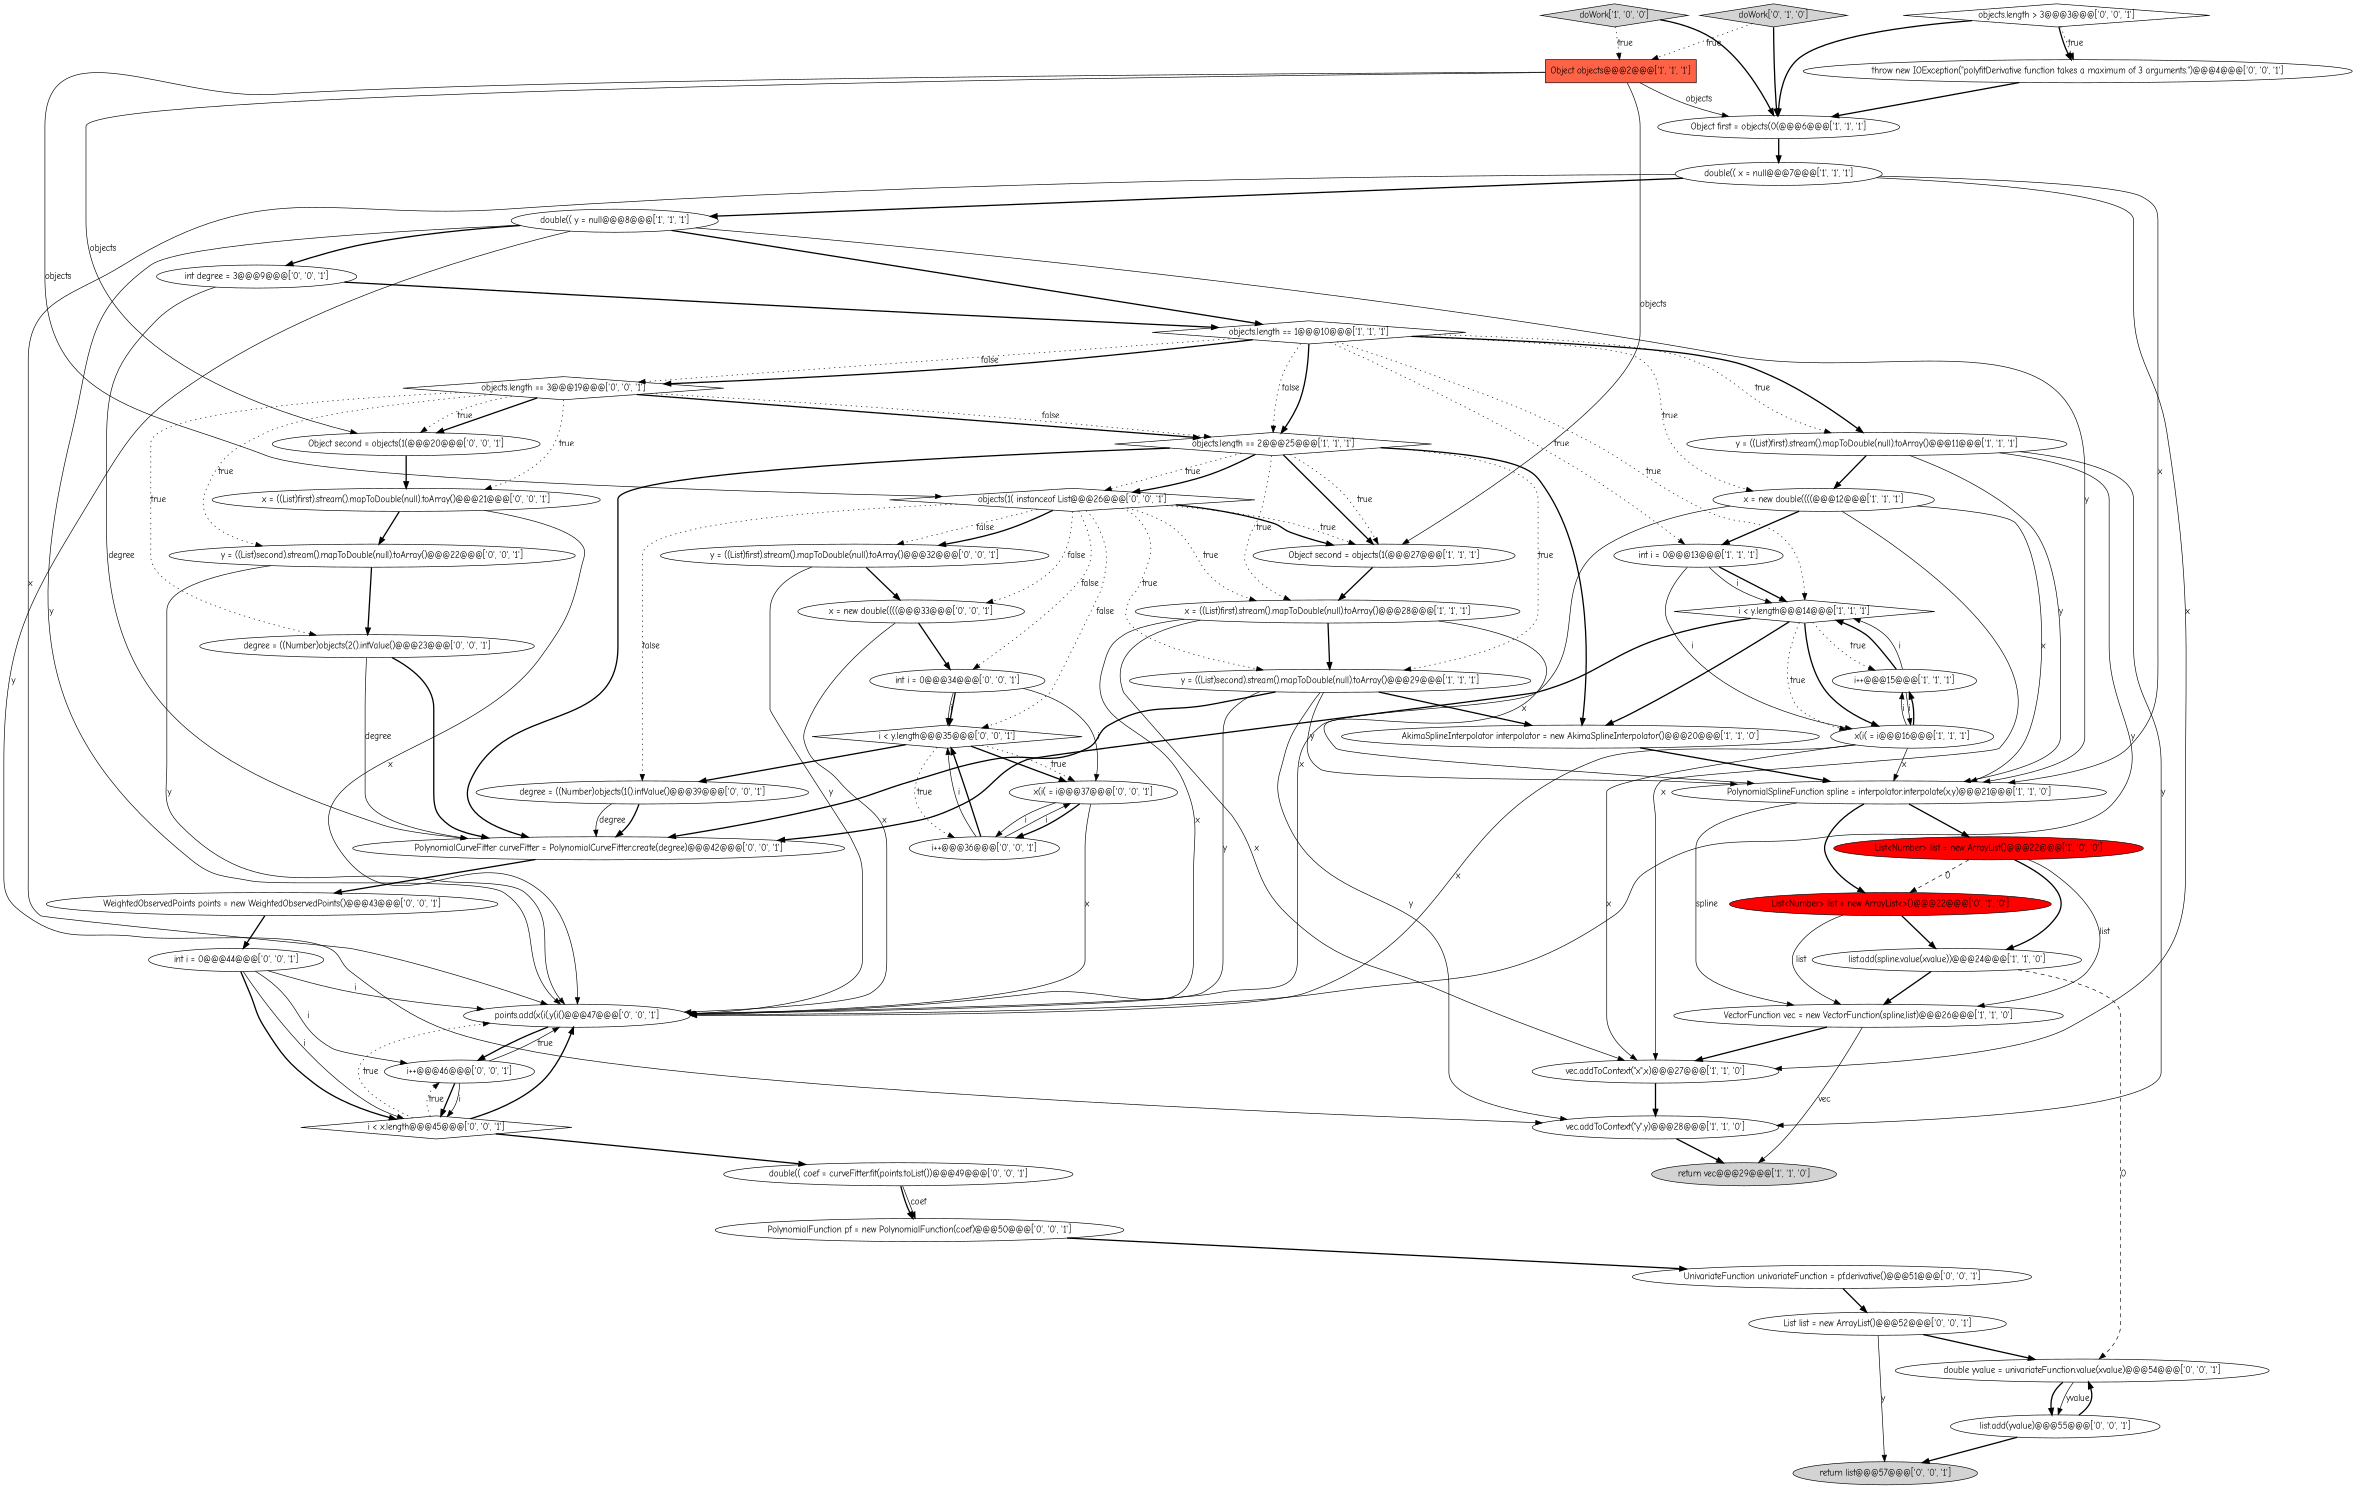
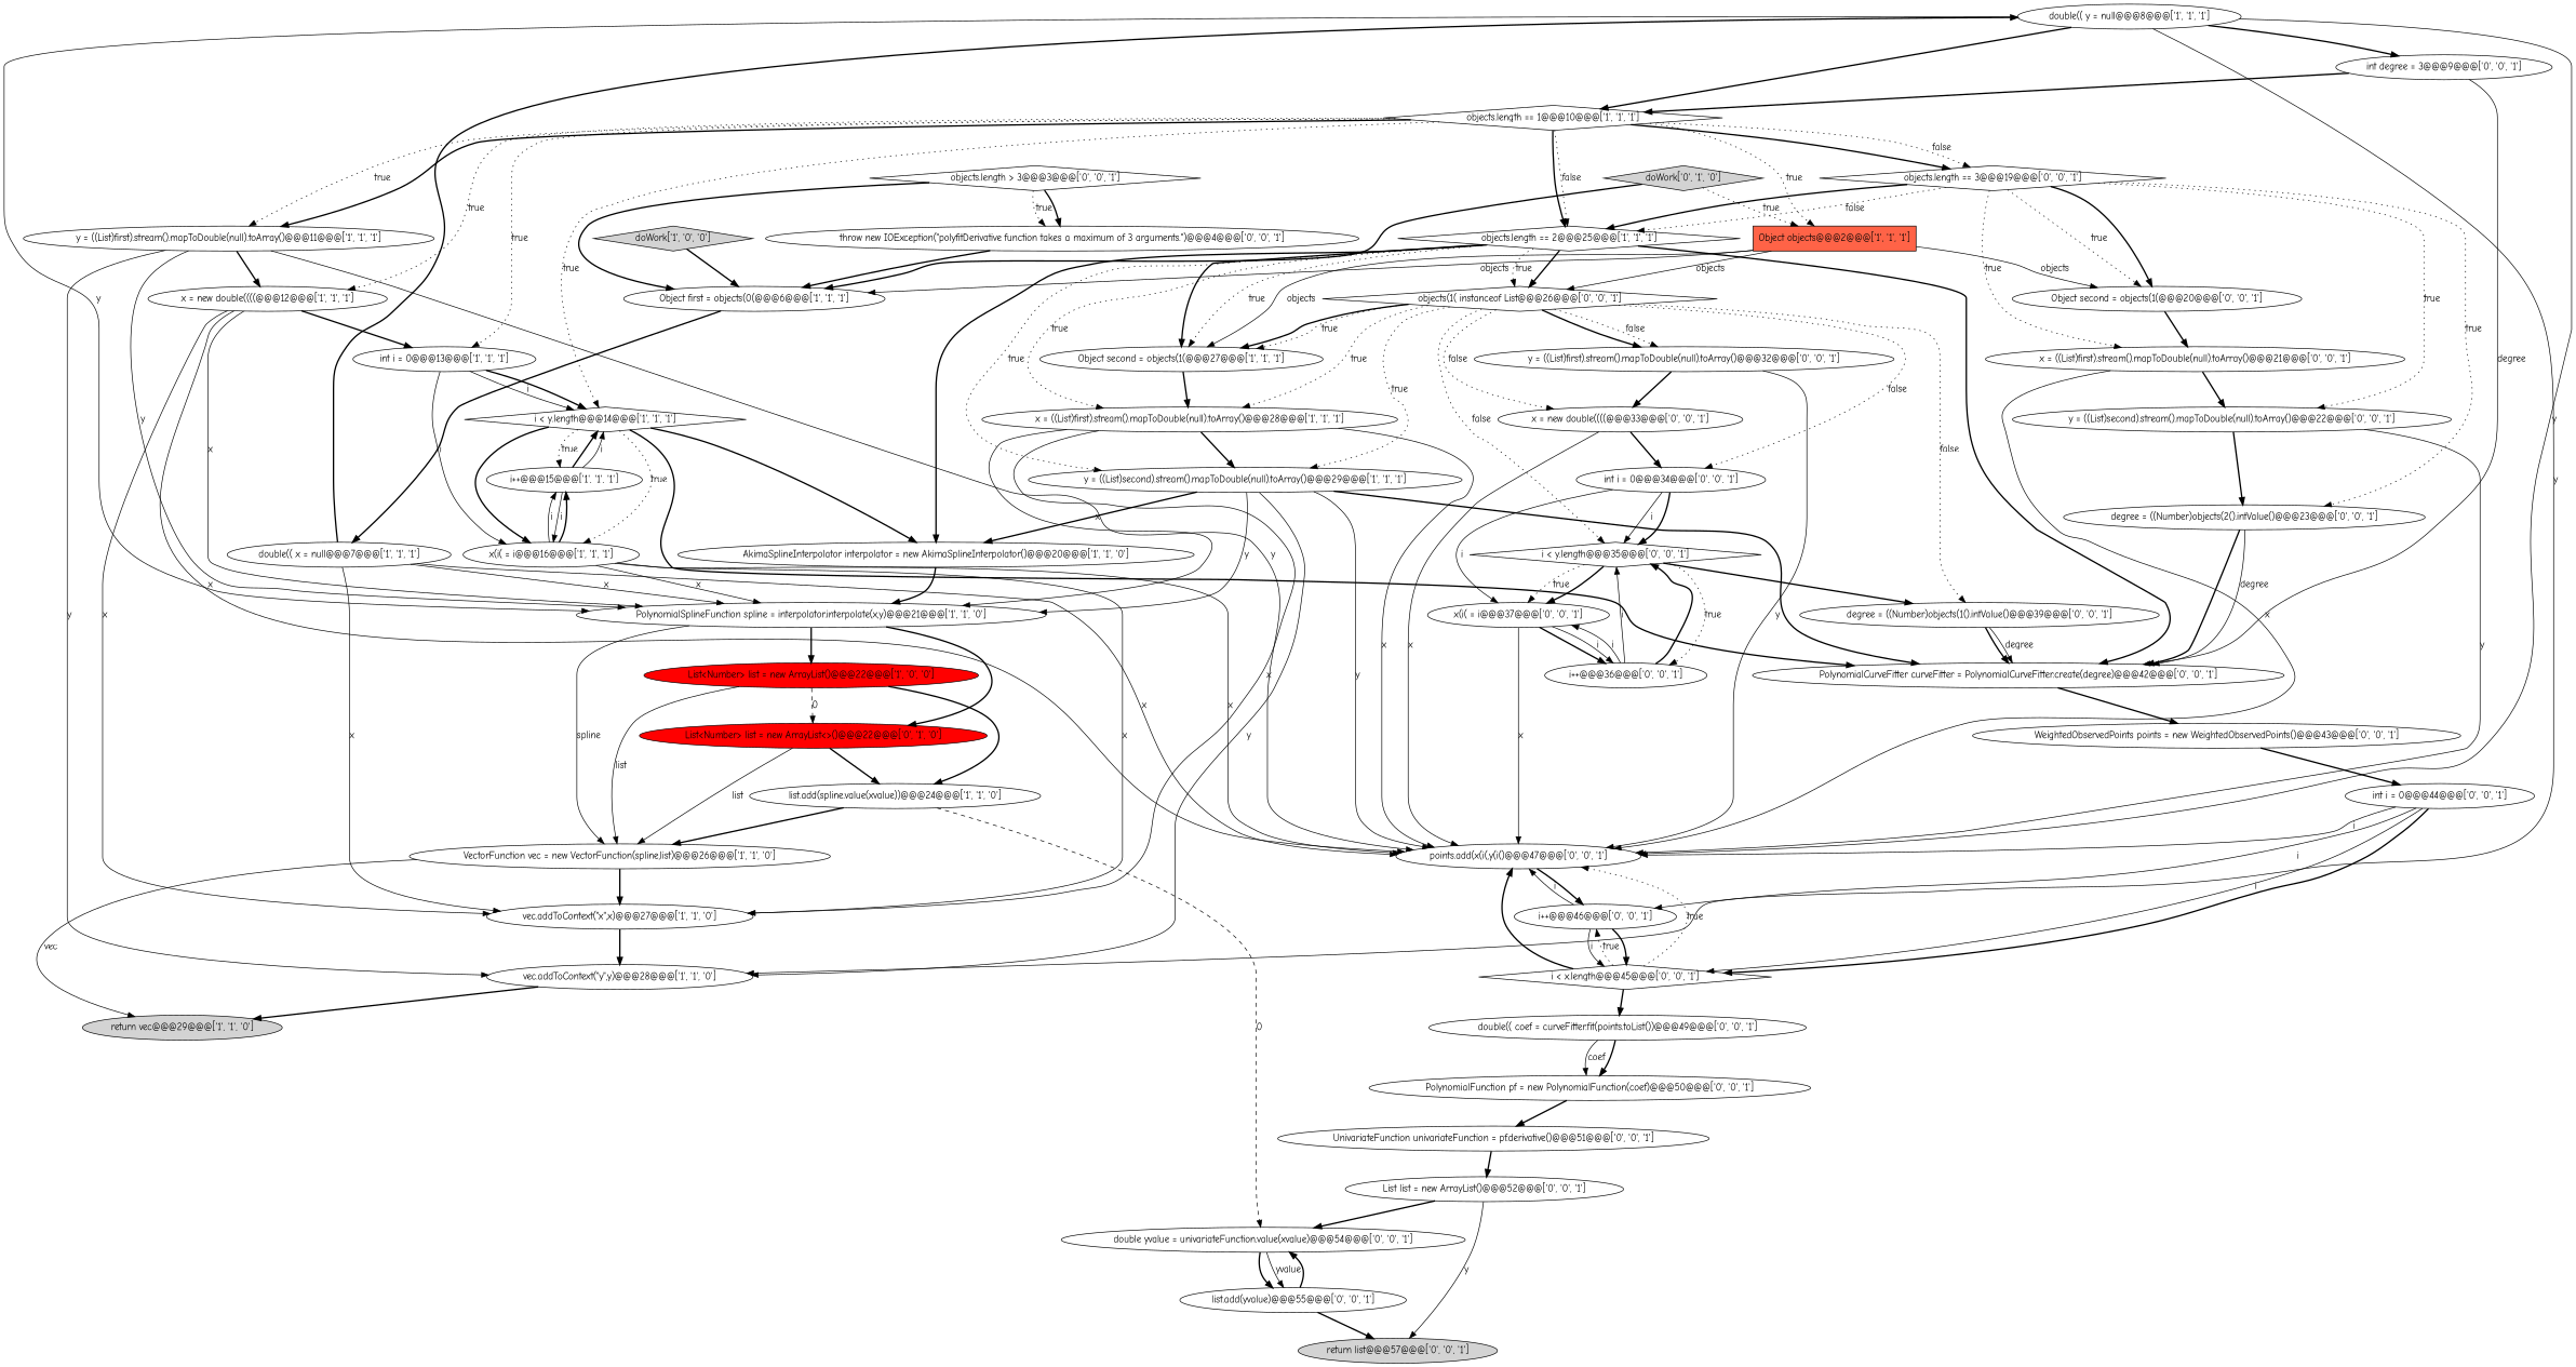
  digraph {
    fontname="Comic Neue"
    node [fillcolor=white fontname="Comic Neue" shape=ellipse style=filled]
    edge [fontname="Comic Neue" style=bold]
    n1 [label="list.add(spline.value(xvalue))@@@24@@@['1', '1', '0']"]
    n2 [label="VectorFunction vec = new VectorFunction(spline,list)@@@26@@@['1', '1', '0']"]
    n3 [label="double yvalue = univariateFunction.value(xvalue)@@@54@@@['0', '0', '1']"]
    n4 [fillcolor=lightgray label="return vec@@@29@@@['1', '1', '0']"]
    n5 [label="vec.addToContext(\"x\",x)@@@27@@@['1', '1', '0']"]
    n6 [label="list.add(yvalue)@@@55@@@['0', '0', '1']"]
    n7 [label="objects(1( instanceof List@@@26@@@['0', '0', '1']" shape=diamond]
    n8 [label="x = new double((((@@@33@@@['0', '0', '1']"]
    n9 [label="Object second = objects(1(@@@27@@@['1', '1', '1']"]
    n10 [label="y = ((List)second).stream().mapToDouble(null).toArray()@@@29@@@['1', '1', '1']"]
    n11 [label="i < y.length@@@35@@@['0', '0', '1']" shape=diamond]
    n12 [label="y = ((List)first).stream().mapToDouble(null).toArray()@@@32@@@['0', '0', '1']"]
    n13 [label="int i = 0@@@34@@@['0', '0', '1']"]
    n14 [label="degree = ((Number)objects(1().intValue()@@@39@@@['0', '0', '1']"]
    n15 [label="x = ((List)first).stream().mapToDouble(null).toArray()@@@28@@@['1', '1', '1']"]
    n16 [label="points.add(x(i(,y(i()@@@47@@@['0', '0', '1']"]
    n17 [label="AkimaSplineInterpolator interpolator = new AkimaSplineInterpolator()@@@20@@@['1', '1', '0']"]
    n18 [label="PolynomialSplineFunction spline = interpolator.interpolate(x,y)@@@21@@@['1', '1', '0']"]
    n19 [label="vec.addToContext(\"y\",y)@@@28@@@['1', '1', '0']"]
    n20 [label="PolynomialCurveFitter curveFitter = PolynomialCurveFitter.create(degree)@@@42@@@['0', '0', '1']"]
    n21 [label="x(i( = i@@@37@@@['0', '0', '1']"]
    n22 [label="i++@@@36@@@['0', '0', '1']"]
    n23 [fillcolor=red label="List<Number> list = new ArrayList()@@@22@@@['1', '0', '0']"]
    n24 [fillcolor=red label="List<Number> list = new ArrayList<>()@@@22@@@['0', '1', '0']"]
    n25 [label="objects.length == 3@@@19@@@['0', '0', '1']" shape=diamond]
    n26 [label="x = ((List)first).stream().mapToDouble(null).toArray()@@@21@@@['0', '0', '1']"]
    n27 [label="objects.length == 2@@@25@@@['1', '1', '1']" shape=diamond]
    n28 [label="degree = ((Number)objects(2().intValue()@@@23@@@['0', '0', '1']"]
    n29 [label="Object second = objects(1(@@@20@@@['0', '0', '1']"]
    n30 [label="y = ((List)second).stream().mapToDouble(null).toArray()@@@22@@@['0', '0', '1']"]
    n31 [label="double(( y = null@@@8@@@['1', '1', '1']"]
    n32 [label="int degree = 3@@@9@@@['0', '0', '1']"]
    n33 [label="objects.length == 1@@@10@@@['1', '1', '1']" shape=diamond]
    n34 [label="i++@@@46@@@['0', '0', '1']"]
    n35 [label="i < y.length@@@14@@@['1', '1', '1']" shape=diamond]
    n36 [label="y = ((List)first).stream().mapToDouble(null).toArray()@@@11@@@['1', '1', '1']"]
    n37 [label="x = new double((((@@@12@@@['1', '1', '1']"]
    n38 [label="int i = 0@@@13@@@['1', '1', '1']"]
    n39 [label="i++@@@15@@@['1', '1', '1']"]
    n40 [label="x(i( = i@@@16@@@['1', '1', '1']"]
    n41 [label="objects.length > 3@@@3@@@['0', '0', '1']" shape=diamond]
    n42 [label="throw new IOException(\"polyfitDerivative function takes a maximum of 3 arguments.\")@@@4@@@['0', '0', '1']"]
    n43 [label="Object first = objects(0(@@@6@@@['1', '1', '1']"]
    n44 [label="double(( x = null@@@7@@@['1', '1', '1']"]
    n45 [fillcolor=lightgray label="doWork['0', '1', '0']" shape=diamond]
    n46 [fillcolor=tomato label="Object objects@@@2@@@['1', '1', '1']" shape=box]
    n47 [fillcolor=lightgray label="return list@@@57@@@['0', '0', '1']"]
    n48 [label="WeightedObservedPoints points = new WeightedObservedPoints()@@@43@@@['0', '0', '1']"]
    n49 [label="List list = new ArrayList()@@@52@@@['0', '0', '1']"]
    n50 [fillcolor=lightgray label="doWork['1', '0', '0']" shape=diamond]
    n51 [label="int i = 0@@@44@@@['0', '0', '1']"]
    n52 [label="i < x.length@@@45@@@['0', '0', '1']" shape=diamond]
    n53 [label="double(( coef = curveFitter.fit(points.toList())@@@49@@@['0', '0', '1']"]
    n54 [label="PolynomialFunction pf = new PolynomialFunction(coef)@@@50@@@['0', '0', '1']"]
    n55 [label="UnivariateFunction univariateFunction = pf.derivative()@@@51@@@['0', '0', '1']"]
    n1 -> n2
    n1 -> n3 [label=0 style=dashed]
    n2 -> n4 [label=vec style=solid]
    n2 -> n5
    n3 -> n6
    n3 -> n6 [label=yvalue style=solid]
    n5 -> n19
    n6 -> n3
    n6 -> n47
    n7 -> n8 [label=false style=dotted]
    n7 -> n9
    n7 -> n9 [label=true style=dotted]
    n7 -> n10 [label=true style=dotted]
    n7 -> n11 [label=false style=dotted]
    n7 -> n12 [label=false style=dotted]
    n7 -> n12
    n7 -> n13 [label=false style=dotted]
    n7 -> n14 [label=false style=dotted]
    n7 -> n15 [label=true style=dotted]
    n8 -> n13
    n8 -> n16 [label=x style=solid]
    n9 -> n15
    n10 -> n16 [label=y style=solid]
    n10 -> n17
    n10 -> n18 [label=y style=solid]
    n10 -> n19 [label=y style=solid]
    n10 -> n20
    n11 -> n14
    n11 -> n21
    n11 -> n21 [label=true style=dotted]
    n11 -> n22 [label=true style=dotted]
    n12 -> n8
    n12 -> n16 [label=y style=solid]
    n13 -> n11 [label=i style=solid]
    n13 -> n11
    n13 -> n21 [label=i style=solid]
    n14 -> n20
    n14 -> n20 [label=degree style=solid]
    n15 -> n5 [label=x style=solid]
    n15 -> n10
    n15 -> n16 [label=x style=solid]
    n15 -> n18 [label=x style=solid]
    n16 -> n34
    n17 -> n18
    n18 -> n2 [label=spline style=solid]
    n18 -> n23
    n18 -> n24
    n19 -> n4
    n20 -> n48
    n21 -> n16 [label=x style=solid]
    n21 -> n22
    n21 -> n22 [label=i style=solid]
    n22 -> n11
    n22 -> n11 [label=i style=solid]
    n22 -> n21 [label=i style=solid]
    n23 -> n1
    n23 -> n2 [label=list style=solid]
    n23 -> n24 [label=0 style=dashed]
    n24 -> n1
    n24 -> n2 [label=list style=solid]
    n25 -> n26 [label=true style=dotted]
    n25 -> n27
    n25 -> n27 [label=false style=dotted]
    n25 -> n28 [label=true style=dotted]
    n25 -> n29
    n25 -> n29 [label=true style=dotted]
    n25 -> n30 [label=true style=dotted]
    n26 -> n16 [label=x style=solid]
    n26 -> n30
    n27 -> n7 [label=true style=dotted]
    n27 -> n7
    n27 -> n9
    n27 -> n9 [label=true style=dotted]
    n27 -> n10 [label=true style=dotted]
    n27 -> n15 [label=true style=dotted]
    n27 -> n17
    n27 -> n20
    n28 -> n20
    n28 -> n20 [label=degree style=solid]
    n29 -> n26
    n30 -> n16 [label=y style=solid]
    n30 -> n28
    n31 -> n16 [label=y style=solid]
    n31 -> n18 [label=y style=solid]
    n31 -> n19 [label=y style=solid]
    n31 -> n32
    n31 -> n33
    n32 -> n20 [label=degree style=solid]
    n32 -> n33
    n33 -> n25 [label=false style=dotted]
    n33 -> n25
    n33 -> n27 [label=false style=dotted]
    n33 -> n27
    n33 -> n35 [label=true style=dotted]
    n33 -> n36 [label=true style=dotted]
    n33 -> n36
    n33 -> n37 [label=true style=dotted]
    n33 -> n38 [label=true style=dotted]
-   n34 -> n16 [label=true style=solid]
+   n34 -> n16 [label=i style=solid]
    n34 -> n52
    n34 -> n52 [label=i style=solid]
    n35 -> n17
    n35 -> n20
    n35 -> n39 [label=true style=dotted]
    n35 -> n40 [label=true style=dotted]
    n35 -> n40
    n36 -> n16 [label=y style=solid]
    n36 -> n18 [label=y style=solid]
    n36 -> n19 [label=y style=solid]
    n36 -> n37
    n37 -> n5 [label=x style=solid]
    n37 -> n16 [label=x style=solid]
    n37 -> n18 [label=x style=solid]
    n37 -> n38
    n38 -> n35 [label=i style=solid]
    n38 -> n35
    n38 -> n40 [label=i style=solid]
    n39 -> n35
    n39 -> n35 [label=i style=solid]
    n39 -> n40 [label=i style=solid]
    n40 -> n5 [label=x style=solid]
    n40 -> n16 [label=x style=solid]
    n40 -> n18 [label=x style=solid]
    n40 -> n39
    n40 -> n39 [label=i style=solid]
    n41 -> n42 [label=true style=dotted]
    n41 -> n42
    n41 -> n43
    n42 -> n43
    n43 -> n44
    n44 -> n5 [label=x style=solid]
    n44 -> n16 [label=x style=solid]
    n44 -> n18 [label=x style=solid]
    n44 -> n31
    n45 -> n43
    n45 -> n46 [label=true style=dotted]
    n46 -> n7 [label=objects style=solid]
    n46 -> n9 [label=objects style=solid]
    n46 -> n29 [label=objects style=solid]
    n46 -> n43 [label=objects style=solid]
    n48 -> n51
    n49 -> n3
    n49 -> n47 [label=y style=solid]
    n50 -> n43
-   n50 -> n46 [label=true style=dotted]
+   n33 -> n46 [label=true style=dotted]
    n51 -> n16 [label=i style=solid]
    n51 -> n34 [label=i style=solid]
    n51 -> n52 [label=i style=solid]
    n51 -> n52
    n52 -> n16
    n52 -> n16 [label=true style=dotted]
    n52 -> n34 [label=true style=dotted]
    n52 -> n53
    n53 -> n54
    n53 -> n54 [label=coef style=solid]
    n54 -> n55
    n55 -> n49
  }
